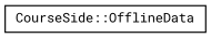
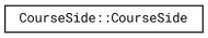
  digraph {
    rankdir=LR
    fontname="Roboto Mono"
-   n1 [color=black fillcolor=white fontname="Roboto Mono" fontsize=10 height=0.2 label="CourseSide::OfflineData" shape=record style=filled width=0.4]
+   n1 [color=black fillcolor=white fontname="Roboto Mono" fontsize=10 height=0.2 label="CourseSide::CourseSide" shape=record style=filled width=0.4]
  }
